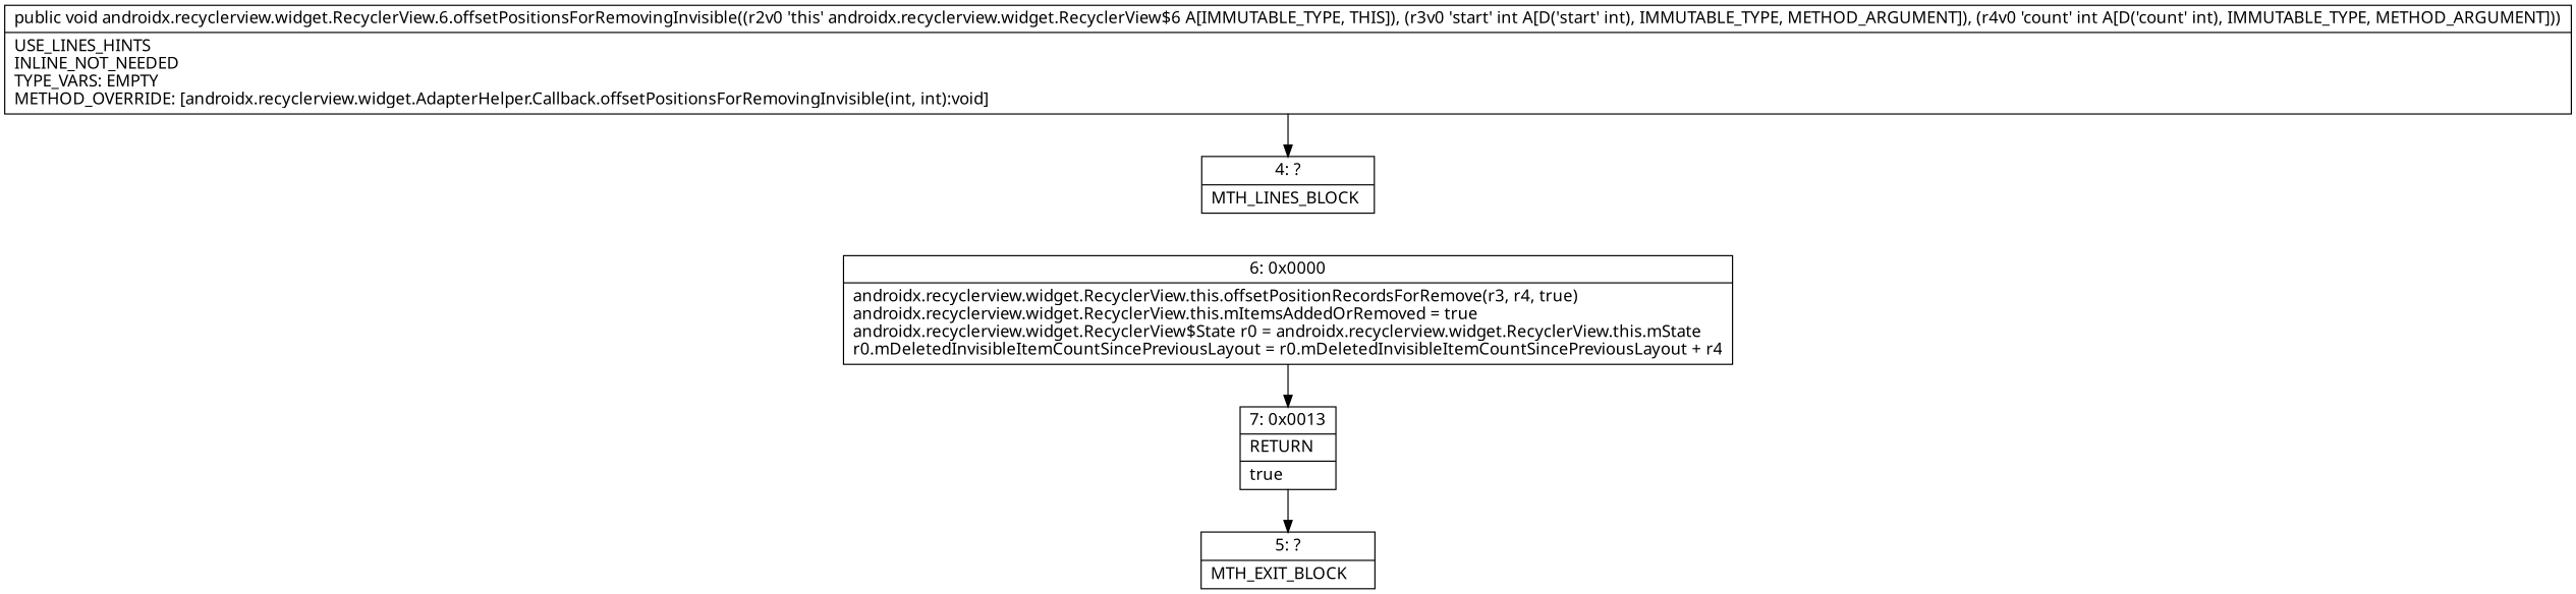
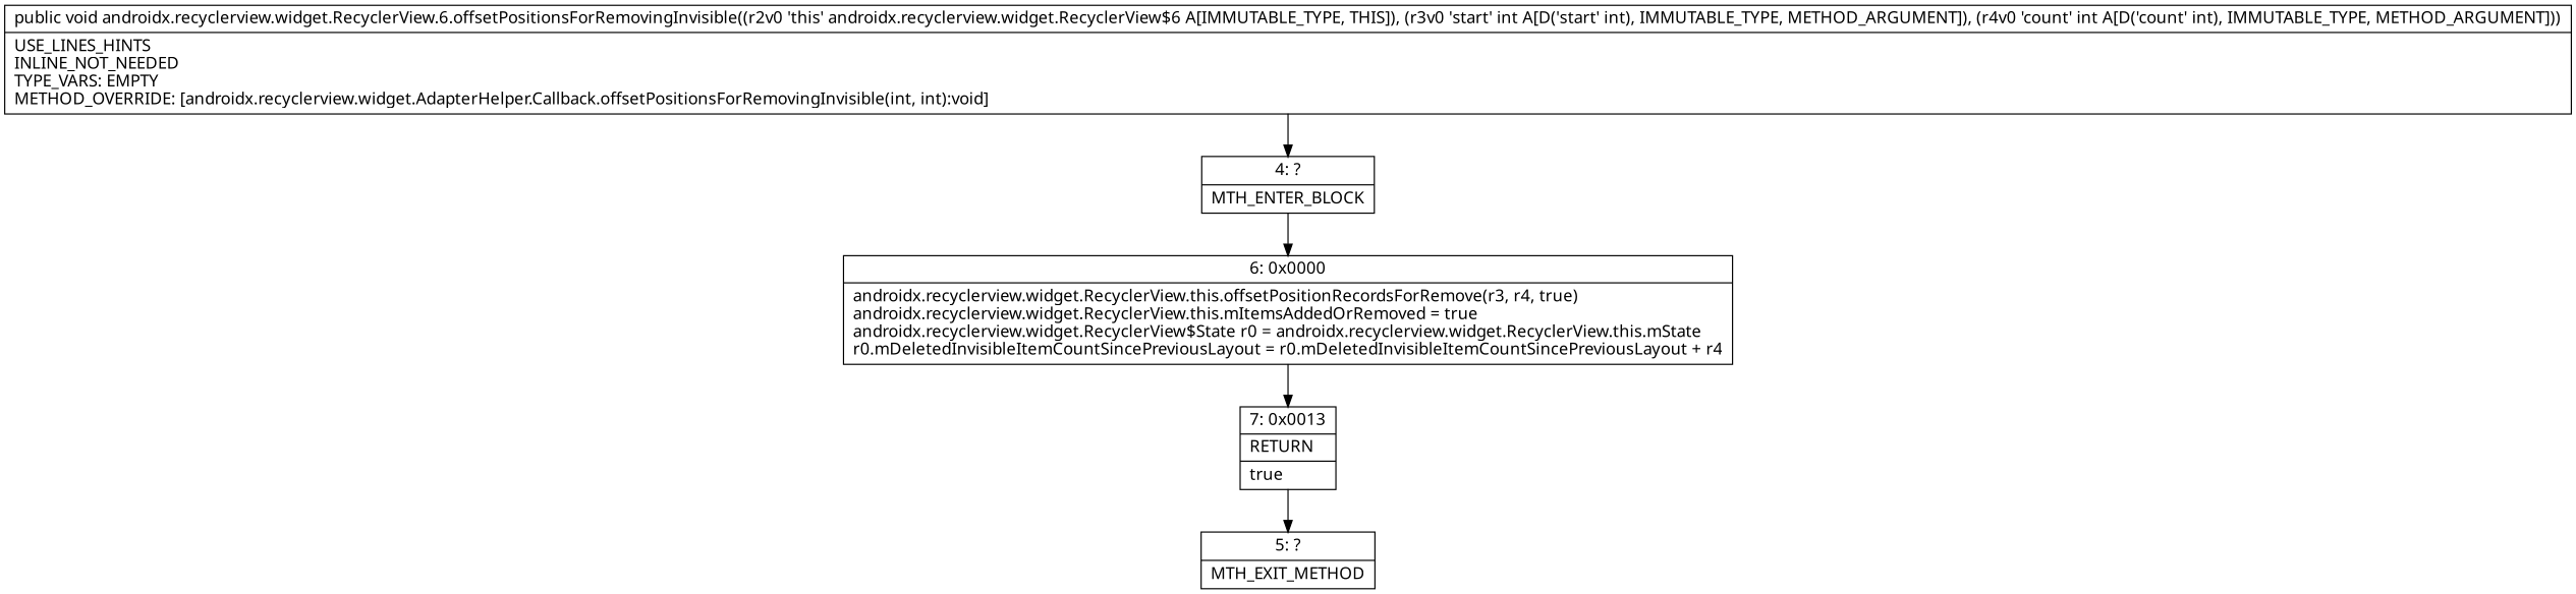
  digraph {
    fontname="Noto Sans"
    node [fontname="Noto Sans" shape=record]
    edge [fontname="Noto Sans"]
-   n1 [label="{4\:\ ?|MTH_LINES_BLOCK\l}"]
+   n1 [label="{4\:\ ?|MTH_ENTER_BLOCK\l}"]
    n2 [label="{6\:\ 0x0000|androidx.recyclerview.widget.RecyclerView.this.offsetPositionRecordsForRemove(r3, r4, true)\landroidx.recyclerview.widget.RecyclerView.this.mItemsAddedOrRemoved = true\landroidx.recyclerview.widget.RecyclerView$State r0 = androidx.recyclerview.widget.RecyclerView.this.mState\lr0.mDeletedInvisibleItemCountSincePreviousLayout = r0.mDeletedInvisibleItemCountSincePreviousLayout + r4\l}"]
    n3 [label="{7\:\ 0x0013|RETURN\l|true\l}"]
-   n4 [label="{5\:\ ?|MTH_EXIT_BLOCK\l}"]
+   n4 [label="{5\:\ ?|MTH_EXIT_METHOD\l}"]
    n5 [label="{public void androidx.recyclerview.widget.RecyclerView.6.offsetPositionsForRemovingInvisible((r2v0 'this' androidx.recyclerview.widget.RecyclerView$6 A[IMMUTABLE_TYPE, THIS]), (r3v0 'start' int A[D('start' int), IMMUTABLE_TYPE, METHOD_ARGUMENT]), (r4v0 'count' int A[D('count' int), IMMUTABLE_TYPE, METHOD_ARGUMENT]))  | USE_LINES_HINTS\lINLINE_NOT_NEEDED\lTYPE_VARS: EMPTY\lMETHOD_OVERRIDE: [androidx.recyclerview.widget.AdapterHelper.Callback.offsetPositionsForRemovingInvisible(int, int):void]\l}"]
+   n1 -> n2
    n2 -> n3
    n3 -> n4
    n5 -> n1
  }
